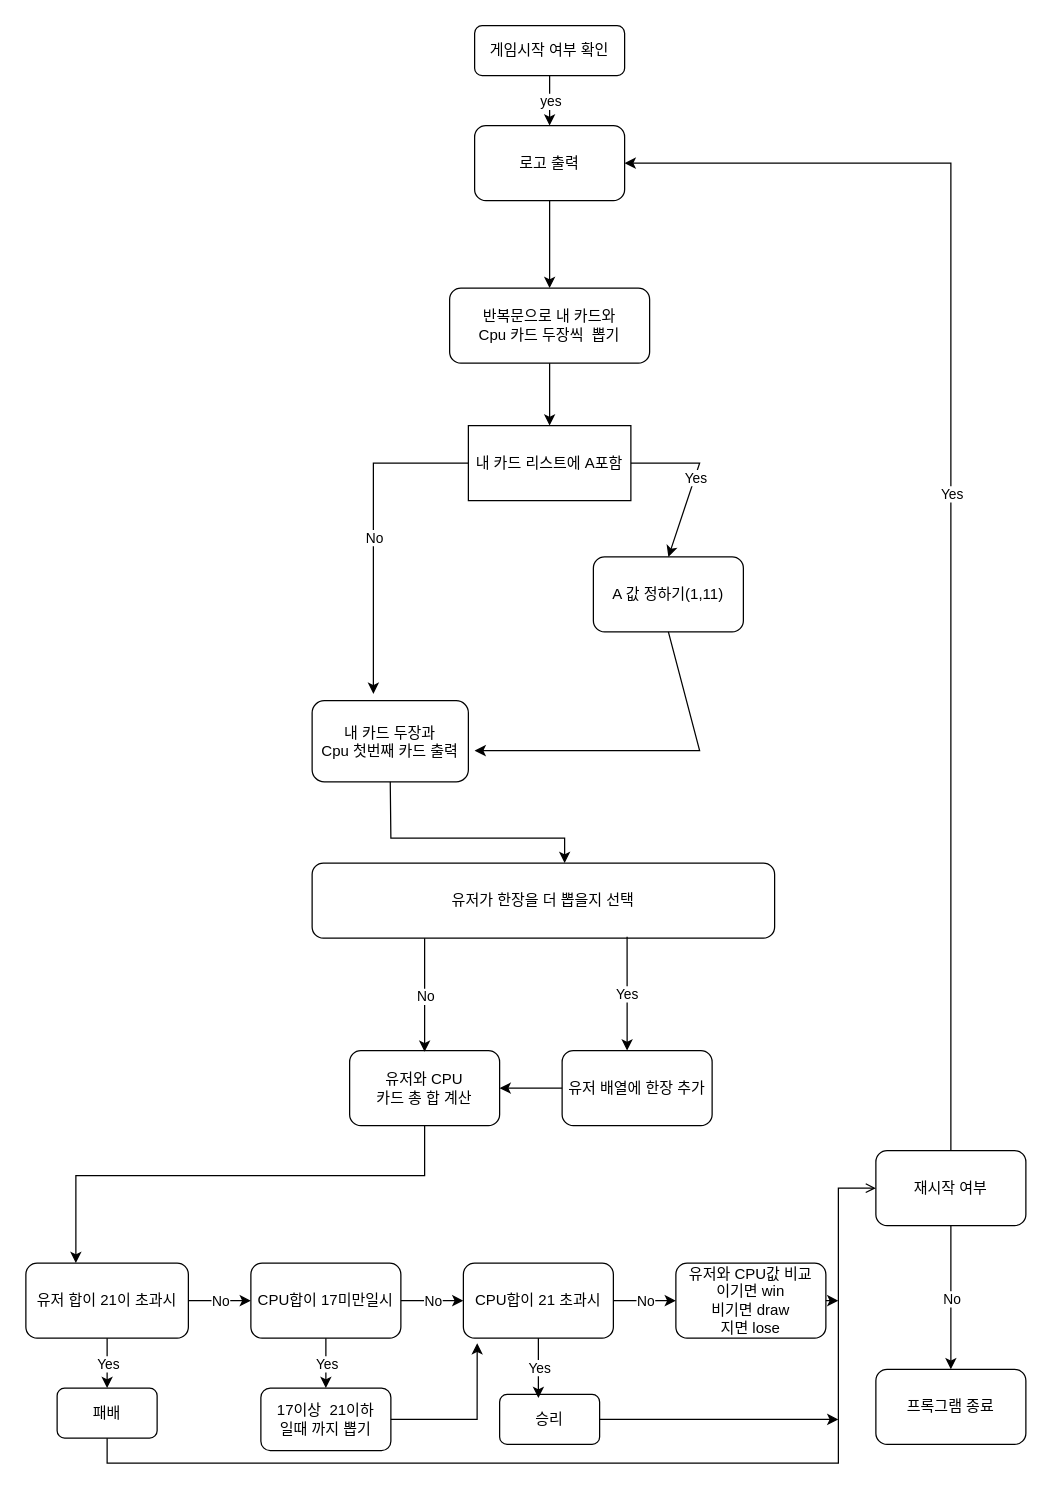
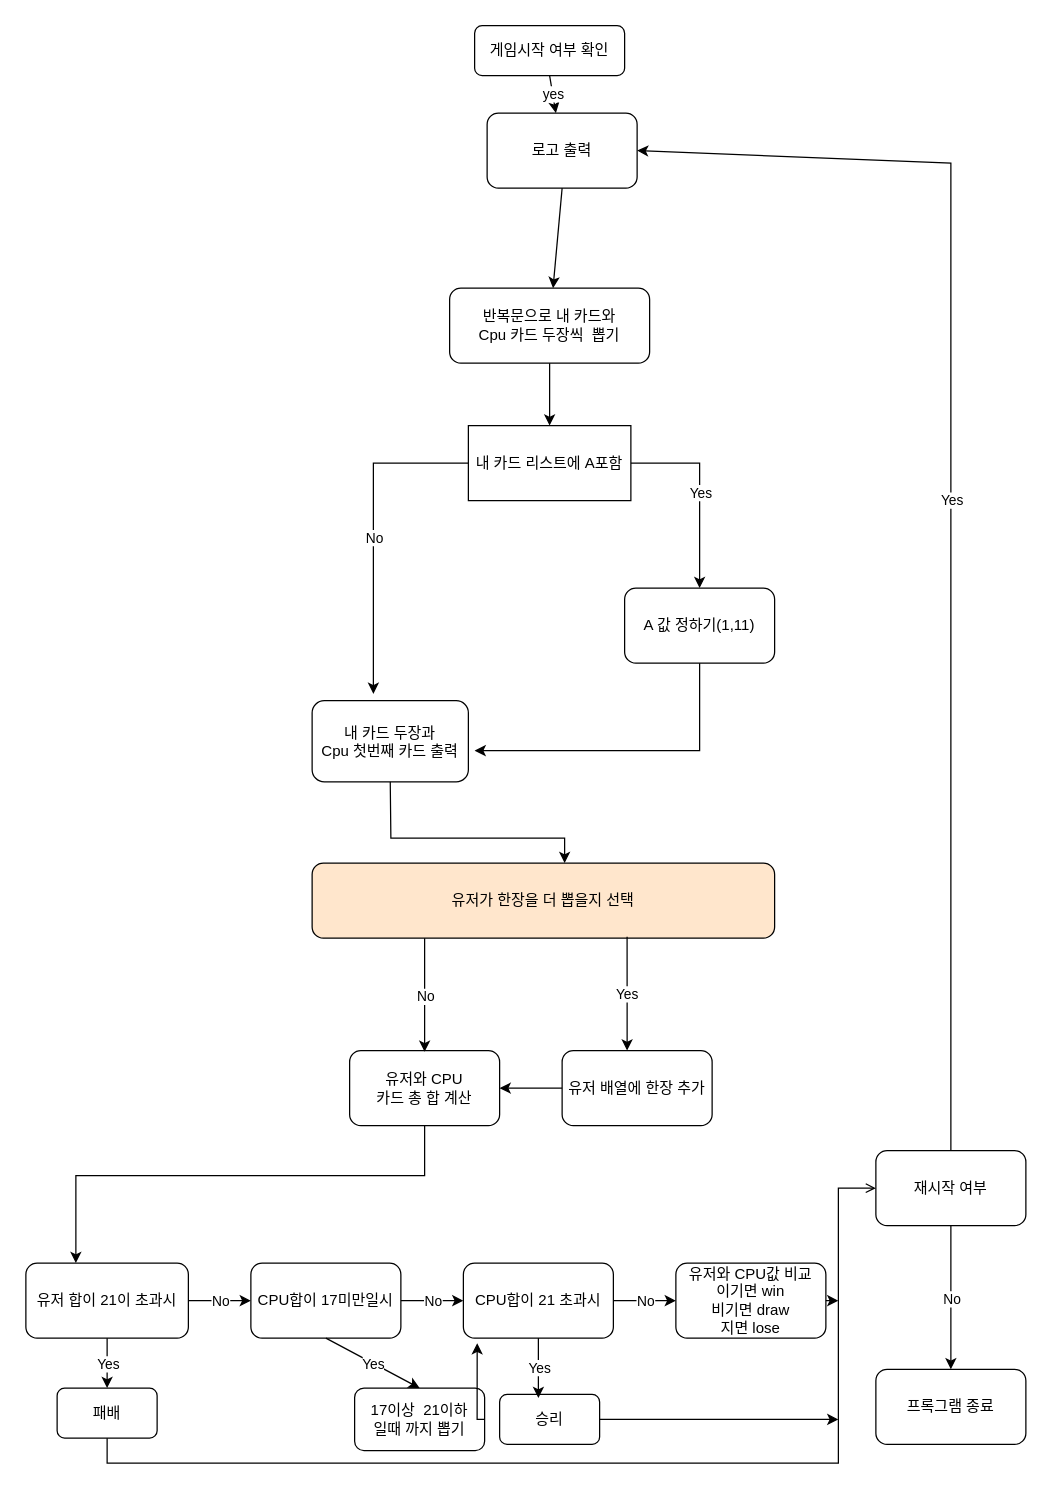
  <mxCell id="0" />
  <mxCell id="1" parent="0" />
  <mxCell id="2" value="게임시작 여부 확인" style="rounded=1;whiteSpace=wrap;html=1;fontSize=12;glass=0;strokeWidth=1;shadow=0;" parent="1" vertex="1"><mxGeometry x="379" width="120" height="40" as="geometry" y="20" /></mxCell>
  <mxCell id="3" value="" style="endArrow=classic;html=1;rounded=0;exitX=0.5;exitY=1;exitDx=0;exitDy=0;" edge="1" parent="1" source="2" target="5"><mxGeometry relative="1" as="geometry"><mxPoint x="349" y="290" as="sourcePoint" /><mxPoint x="449" y="290" as="targetPoint" /></mxGeometry></mxCell>
  <mxCell id="4" value="yes" style="edgeLabel;resizable=0;html=1;align=center;verticalAlign=middle;" connectable="0" vertex="1" parent="3"><mxGeometry relative="1" as="geometry" /></mxCell>
- <mxCell id="5" value="로고 출력" style="rounded=1;whiteSpace=wrap;html=1;" vertex="1" parent="1"><mxGeometry x="379" y="100" width="120" height="60" as="geometry" /></mxCell>
+ <mxCell id="5" value="로고 출력" style="rounded=1;whiteSpace=wrap;html=1;" vertex="1" parent="1"><mxGeometry x="389" y="90" width="120" height="60" as="geometry" /></mxCell>
  <mxCell id="6" value="반복문으로 내 카드와&lt;br&gt;Cpu 카드 두장씩&amp;nbsp; 뽑기" style="rounded=1;whiteSpace=wrap;html=1;" vertex="1" parent="1"><mxGeometry x="359" y="230" width="160" height="60" as="geometry" /></mxCell>
  <mxCell id="7" value="" style="endArrow=classic;html=1;rounded=0;exitX=0.5;exitY=1;exitDx=0;exitDy=0;" edge="1" parent="1" source="5" target="6"><mxGeometry width="50" height="50" relative="1" as="geometry"><mxPoint x="369" y="310" as="sourcePoint" /><mxPoint x="419" y="260" as="targetPoint" /></mxGeometry></mxCell>
  <mxCell id="8" value="내 카드 두장과&lt;br&gt;Cpu 첫번째 카드 출력" style="rounded=1;whiteSpace=wrap;html=1;" vertex="1" parent="1"><mxGeometry x="249" y="560" width="125" height="65" as="geometry" /></mxCell>
  <mxCell id="9" value="내 카드 리스트에 A포함" style="whiteSpace=wrap;html=1;rounded=0;" vertex="1" parent="1"><mxGeometry x="374" y="340" width="130" height="60" as="geometry" /></mxCell>
  <mxCell id="10" value="" style="endArrow=classic;html=1;rounded=0;exitX=0.5;exitY=1;exitDx=0;exitDy=0;entryX=0.5;entryY=0;entryDx=0;entryDy=0;" edge="1" parent="1" source="6" target="9"><mxGeometry width="50" height="50" relative="1" as="geometry"><mxPoint x="369" y="310" as="sourcePoint" /><mxPoint x="419" y="260" as="targetPoint" /></mxGeometry></mxCell>
  <mxCell id="11" value="" style="endArrow=classic;html=1;rounded=0;exitX=1;exitY=0.5;exitDx=0;exitDy=0;entryX=0.5;entryY=0;entryDx=0;entryDy=0;" edge="1" parent="1" source="9" target="15"><mxGeometry relative="1" as="geometry"><mxPoint x="489" y="420" as="sourcePoint" /><mxPoint x="589" y="420" as="targetPoint" /><Array as="points"><mxPoint x="559" y="370" /></Array></mxGeometry></mxCell>
  <mxCell id="12" value="Yes" style="edgeLabel;resizable=0;html=1;align=center;verticalAlign=middle;" connectable="0" vertex="1" parent="11"><mxGeometry relative="1" as="geometry" /></mxCell>
  <mxCell id="13" value="" style="endArrow=classic;html=1;rounded=0;exitX=0;exitY=0.5;exitDx=0;exitDy=0;entryX=0.392;entryY=-0.083;entryDx=0;entryDy=0;entryPerimeter=0;" edge="1" parent="1" source="9" target="8"><mxGeometry relative="1" as="geometry"><mxPoint x="349" y="290" as="sourcePoint" /><mxPoint x="319" y="450" as="targetPoint" /><Array as="points"><mxPoint x="298" y="370" /></Array></mxGeometry></mxCell>
  <mxCell id="14" value="No" style="edgeLabel;resizable=0;html=1;align=center;verticalAlign=middle;" connectable="0" vertex="1" parent="13"><mxGeometry relative="1" as="geometry"><mxPoint y="5" as="offset" /></mxGeometry></mxCell>
- <mxCell id="15" value="A 값 정하기(1,11)" style="rounded=1;whiteSpace=wrap;html=1;" vertex="1" parent="1"><mxGeometry x="474" y="445" width="120" height="60" as="geometry" /></mxCell>
+ <mxCell id="15" value="A 값 정하기(1,11)" style="rounded=1;whiteSpace=wrap;html=1;" vertex="1" parent="1"><mxGeometry x="499" y="470" width="120" height="60" as="geometry" /></mxCell>
  <mxCell id="16" value="" style="endArrow=classic;html=1;rounded=0;exitX=0.5;exitY=1;exitDx=0;exitDy=0;" edge="1" parent="1" source="15"><mxGeometry width="50" height="50" relative="1" as="geometry"><mxPoint x="469" y="610" as="sourcePoint" /><mxPoint x="379" y="600" as="targetPoint" /><Array as="points"><mxPoint x="559" y="600" /></Array></mxGeometry></mxCell>
- <mxCell id="17" value="유저가 한장을 더 뽑을지 선택" style="rounded=1;whiteSpace=wrap;html=1;" vertex="1" parent="1"><mxGeometry x="249" y="690" width="370" height="60" as="geometry" /></mxCell>
+ <mxCell id="17" value="유저가 한장을 더 뽑을지 선택" style="rounded=1;whiteSpace=wrap;html=1;fillColor=#ffe6cc;" vertex="1" parent="1"><mxGeometry x="249" y="690" width="370" height="60" as="geometry" /></mxCell>
  <mxCell id="18" value="" style="endArrow=classic;html=1;rounded=0;exitX=0.5;exitY=1;exitDx=0;exitDy=0;entryX=0.546;entryY=0;entryDx=0;entryDy=0;entryPerimeter=0;" edge="1" parent="1" source="8" target="17"><mxGeometry width="50" height="50" relative="1" as="geometry"><mxPoint x="389" y="675" as="sourcePoint" /><mxPoint x="439" y="625" as="targetPoint" /><Array as="points"><mxPoint x="312" y="670" /><mxPoint x="451" y="670" /></Array></mxGeometry></mxCell>
  <mxCell id="19" value="유저와 CPU&lt;br&gt;카드 총 합 계산" style="rounded=1;whiteSpace=wrap;html=1;" vertex="1" parent="1"><mxGeometry x="279" y="840" width="120" height="60" as="geometry" /></mxCell>
  <mxCell id="20" value="" style="endArrow=classic;html=1;rounded=0;exitX=0.681;exitY=0.983;exitDx=0;exitDy=0;exitPerimeter=0;" edge="1" parent="1" source="17"><mxGeometry relative="1" as="geometry"><mxPoint x="609" y="1030" as="sourcePoint" /><mxPoint x="501" y="840" as="targetPoint" /><Array as="points"><mxPoint x="501" y="800" /></Array></mxGeometry></mxCell>
  <mxCell id="21" value="Yes" style="edgeLabel;resizable=0;html=1;align=center;verticalAlign=middle;" connectable="0" vertex="1" parent="20"><mxGeometry relative="1" as="geometry" /></mxCell>
  <mxCell id="22" value="" style="endArrow=classic;html=1;rounded=0;exitX=0.681;exitY=0.983;exitDx=0;exitDy=0;exitPerimeter=0;" edge="1" parent="1"><mxGeometry relative="1" as="geometry"><mxPoint x="339" y="750" as="sourcePoint" /><mxPoint x="339" y="841" as="targetPoint" /><Array as="points"><mxPoint x="339" y="801" /></Array></mxGeometry></mxCell>
  <mxCell id="23" value="No" style="edgeLabel;resizable=0;html=1;align=center;verticalAlign=middle;" connectable="0" vertex="1" parent="22"><mxGeometry relative="1" as="geometry" /></mxCell>
  <mxCell id="24" value="유저 배열에 한장 추가" style="rounded=1;whiteSpace=wrap;html=1;" vertex="1" parent="1"><mxGeometry x="449" y="840" width="120" height="60" as="geometry" /></mxCell>
  <mxCell id="25" value="" style="endArrow=classic;html=1;rounded=0;exitX=0;exitY=0.5;exitDx=0;exitDy=0;entryX=1;entryY=0.5;entryDx=0;entryDy=0;" edge="1" parent="1" source="24" target="19"><mxGeometry width="50" height="50" relative="1" as="geometry"><mxPoint x="374" y="990" as="sourcePoint" /><mxPoint x="424" y="940" as="targetPoint" /></mxGeometry></mxCell>
  <mxCell id="26" value="" style="endArrow=classic;html=1;rounded=0;exitX=0.5;exitY=1;exitDx=0;exitDy=0;" edge="1" parent="1" source="19"><mxGeometry width="50" height="50" relative="1" as="geometry"><mxPoint x="180" y="910" as="sourcePoint" /><mxPoint x="60" y="1010" as="targetPoint" /><Array as="points"><mxPoint x="339" y="940" /><mxPoint x="60" y="940" /></Array></mxGeometry></mxCell>
  <mxCell id="27" value="유저 합이 21이 초과시" style="rounded=1;whiteSpace=wrap;html=1;" vertex="1" parent="1"><mxGeometry y="1010" width="130" height="60" as="geometry" x="20" /></mxCell>
  <mxCell id="28" value="패배" style="rounded=1;whiteSpace=wrap;html=1;" vertex="1" parent="1"><mxGeometry x="45" y="1110" width="80" height="40" as="geometry" /></mxCell>
  <mxCell id="29" value="CPU합이 17미만일시" style="rounded=1;whiteSpace=wrap;html=1;" vertex="1" parent="1"><mxGeometry x="200" y="1010" width="120" height="60" as="geometry" /></mxCell>
- <mxCell id="30" value="17이상&amp;nbsp; 21이하&lt;br&gt;일때 까지 뽑기" style="rounded=1;whiteSpace=wrap;html=1;" vertex="1" parent="1"><mxGeometry x="208" y="1110" width="104" height="50" as="geometry" /></mxCell>
+ <mxCell id="30" value="17이상&amp;nbsp; 21이하&lt;br&gt;일때 까지 뽑기" style="rounded=1;whiteSpace=wrap;html=1;" vertex="1" parent="1"><mxGeometry x="283" y="1110" width="104" height="50" as="geometry" /></mxCell>
  <mxCell id="31" value="" style="endArrow=classic;html=1;rounded=0;exitX=0.5;exitY=1;exitDx=0;exitDy=0;entryX=0.5;entryY=0;entryDx=0;entryDy=0;" edge="1" parent="1" source="29" target="30"><mxGeometry relative="1" as="geometry"><mxPoint x="389" y="1120" as="sourcePoint" /><mxPoint x="489" y="1120" as="targetPoint" /></mxGeometry></mxCell>
  <mxCell id="32" value="Yes" style="edgeLabel;resizable=0;html=1;align=center;verticalAlign=middle;" connectable="0" vertex="1" parent="31"><mxGeometry relative="1" as="geometry" /></mxCell>
  <mxCell id="33" value="CPU합이 21 초과시" style="rounded=1;whiteSpace=wrap;html=1;" vertex="1" parent="1"><mxGeometry x="370" y="1010" width="120" height="60" as="geometry" /></mxCell>
  <mxCell id="34" value="" style="endArrow=classic;html=1;rounded=0;exitX=1;exitY=0.5;exitDx=0;exitDy=0;entryX=0.092;entryY=1.067;entryDx=0;entryDy=0;entryPerimeter=0;" edge="1" parent="1" source="30" target="33"><mxGeometry width="50" height="50" relative="1" as="geometry"><mxPoint x="349" y="1140" as="sourcePoint" /><mxPoint x="390" y="1135" as="targetPoint" /><Array as="points"><mxPoint x="381" y="1135" /></Array></mxGeometry></mxCell>
  <mxCell id="35" value="" style="endArrow=classic;html=1;rounded=0;exitX=1;exitY=0.5;exitDx=0;exitDy=0;entryX=0;entryY=0.5;entryDx=0;entryDy=0;" edge="1" parent="1" source="29" target="33"><mxGeometry relative="1" as="geometry"><mxPoint x="334" y="990" as="sourcePoint" /><mxPoint x="434" y="990" as="targetPoint" /></mxGeometry></mxCell>
  <mxCell id="36" value="No" style="edgeLabel;resizable=0;html=1;align=center;verticalAlign=middle;" connectable="0" vertex="1" parent="35"><mxGeometry relative="1" as="geometry" /></mxCell>
  <mxCell id="37" value="" style="endArrow=classic;html=1;rounded=0;exitX=0.5;exitY=1;exitDx=0;exitDy=0;entryX=0.5;entryY=0;entryDx=0;entryDy=0;" edge="1" parent="1" source="27" target="28"><mxGeometry relative="1" as="geometry"><mxPoint x="300" y="890" as="sourcePoint" /><mxPoint x="400" y="890" as="targetPoint" /></mxGeometry></mxCell>
  <mxCell id="38" value="Yes" style="edgeLabel;resizable=0;html=1;align=center;verticalAlign=middle;" connectable="0" vertex="1" parent="37"><mxGeometry relative="1" as="geometry" /></mxCell>
  <mxCell id="39" value="" style="endArrow=classic;html=1;rounded=0;exitX=1;exitY=0.5;exitDx=0;exitDy=0;entryX=0;entryY=0.5;entryDx=0;entryDy=0;" edge="1" parent="1" source="27" target="29"><mxGeometry relative="1" as="geometry"><mxPoint x="300" y="890" as="sourcePoint" /><mxPoint x="400" y="890" as="targetPoint" /></mxGeometry></mxCell>
  <mxCell id="40" value="No" style="edgeLabel;resizable=0;html=1;align=center;verticalAlign=middle;" connectable="0" vertex="1" parent="39"><mxGeometry relative="1" as="geometry" /></mxCell>
  <mxCell id="41" value="승리" style="rounded=1;whiteSpace=wrap;html=1;" vertex="1" parent="1"><mxGeometry x="399" y="1115" width="80" height="40" as="geometry" /></mxCell>
  <mxCell id="42" value="" style="endArrow=classic;html=1;rounded=0;exitX=0.5;exitY=1;exitDx=0;exitDy=0;entryX=0.388;entryY=0.075;entryDx=0;entryDy=0;entryPerimeter=0;" edge="1" parent="1" source="33" target="41"><mxGeometry relative="1" as="geometry"><mxPoint x="300" y="890" as="sourcePoint" /><mxPoint x="400" y="890" as="targetPoint" /></mxGeometry></mxCell>
  <mxCell id="43" value="Yes" style="edgeLabel;resizable=0;html=1;align=center;verticalAlign=middle;" connectable="0" vertex="1" parent="42"><mxGeometry relative="1" as="geometry" /></mxCell>
  <mxCell id="44" value="유저와 CPU값 비교&lt;br&gt;이기면 win&lt;br&gt;비기면 draw&lt;br&gt;지면 lose" style="rounded=1;whiteSpace=wrap;html=1;" vertex="1" parent="1"><mxGeometry x="540" y="1010" width="120" height="60" as="geometry" /></mxCell>
  <mxCell id="45" value="" style="endArrow=classic;html=1;rounded=0;exitX=1;exitY=0.5;exitDx=0;exitDy=0;entryX=0;entryY=0.5;entryDx=0;entryDy=0;" edge="1" parent="1" source="33" target="44"><mxGeometry relative="1" as="geometry"><mxPoint x="300" y="890" as="sourcePoint" /><mxPoint x="400" y="890" as="targetPoint" /></mxGeometry></mxCell>
  <mxCell id="46" value="No" style="edgeLabel;resizable=0;html=1;align=center;verticalAlign=middle;" connectable="0" vertex="1" parent="45"><mxGeometry relative="1" as="geometry" /></mxCell>
  <mxCell id="47" value="재시작 여부" style="rounded=1;whiteSpace=wrap;html=1;" vertex="1" parent="1"><mxGeometry x="700" y="920" width="120" height="60" as="geometry" /></mxCell>
  <mxCell id="48" value="프록그램 종료" style="rounded=1;whiteSpace=wrap;html=1;" vertex="1" parent="1"><mxGeometry x="700" y="1095" width="120" height="60" as="geometry" /></mxCell>
  <mxCell id="49" value="" style="endArrow=open;html=1;rounded=0;exitX=0.5;exitY=1;exitDx=0;exitDy=0;entryX=0;entryY=0.5;entryDx=0;entryDy=0;" edge="1" parent="1" source="28" target="47"><mxGeometry width="50" height="50" relative="1" as="geometry"><mxPoint x="125" y="1189" as="sourcePoint" /><mxPoint x="620" y="1120" as="targetPoint" /><Array as="points"><mxPoint x="85" y="1170" /><mxPoint x="670" y="1170" /><mxPoint x="670" y="950" /></Array></mxGeometry></mxCell>
  <mxCell id="50" value="" style="endArrow=classic;html=1;rounded=0;exitX=1;exitY=0.5;exitDx=0;exitDy=0;" edge="1" parent="1" source="41"><mxGeometry width="50" height="50" relative="1" as="geometry"><mxPoint x="519" y="1140" as="sourcePoint" /><mxPoint x="670" y="1135" as="targetPoint" /></mxGeometry></mxCell>
  <mxCell id="51" value="" style="endArrow=classic;html=1;rounded=0;exitX=1;exitY=0.5;exitDx=0;exitDy=0;" edge="1" parent="1" source="44"><mxGeometry width="50" height="50" relative="1" as="geometry"><mxPoint x="460" y="910" as="sourcePoint" /><mxPoint x="670" y="1040" as="targetPoint" /></mxGeometry></mxCell>
  <mxCell id="52" value="" style="endArrow=classic;html=1;rounded=0;exitX=0.5;exitY=1;exitDx=0;exitDy=0;entryX=0.5;entryY=0;entryDx=0;entryDy=0;" edge="1" parent="1" source="47" target="48"><mxGeometry relative="1" as="geometry"><mxPoint x="440" y="890" as="sourcePoint" /><mxPoint x="540" y="890" as="targetPoint" /></mxGeometry></mxCell>
  <mxCell id="53" value="No" style="edgeLabel;resizable=0;html=1;align=center;verticalAlign=middle;" connectable="0" vertex="1" parent="52"><mxGeometry relative="1" as="geometry" /></mxCell>
  <mxCell id="54" value="" style="endArrow=classic;html=1;rounded=0;exitX=0.5;exitY=0;exitDx=0;exitDy=0;entryX=1;entryY=0.5;entryDx=0;entryDy=0;" edge="1" parent="1" source="47" target="5"><mxGeometry relative="1" as="geometry"><mxPoint x="440" y="590" as="sourcePoint" /><mxPoint x="760" y="140" as="targetPoint" /><Array as="points"><mxPoint x="760" y="130" /></Array></mxGeometry></mxCell>
  <mxCell id="55" value="Yes" style="edgeLabel;resizable=0;html=1;align=center;verticalAlign=middle;" connectable="0" vertex="1" parent="54"><mxGeometry relative="1" as="geometry" /></mxCell>
